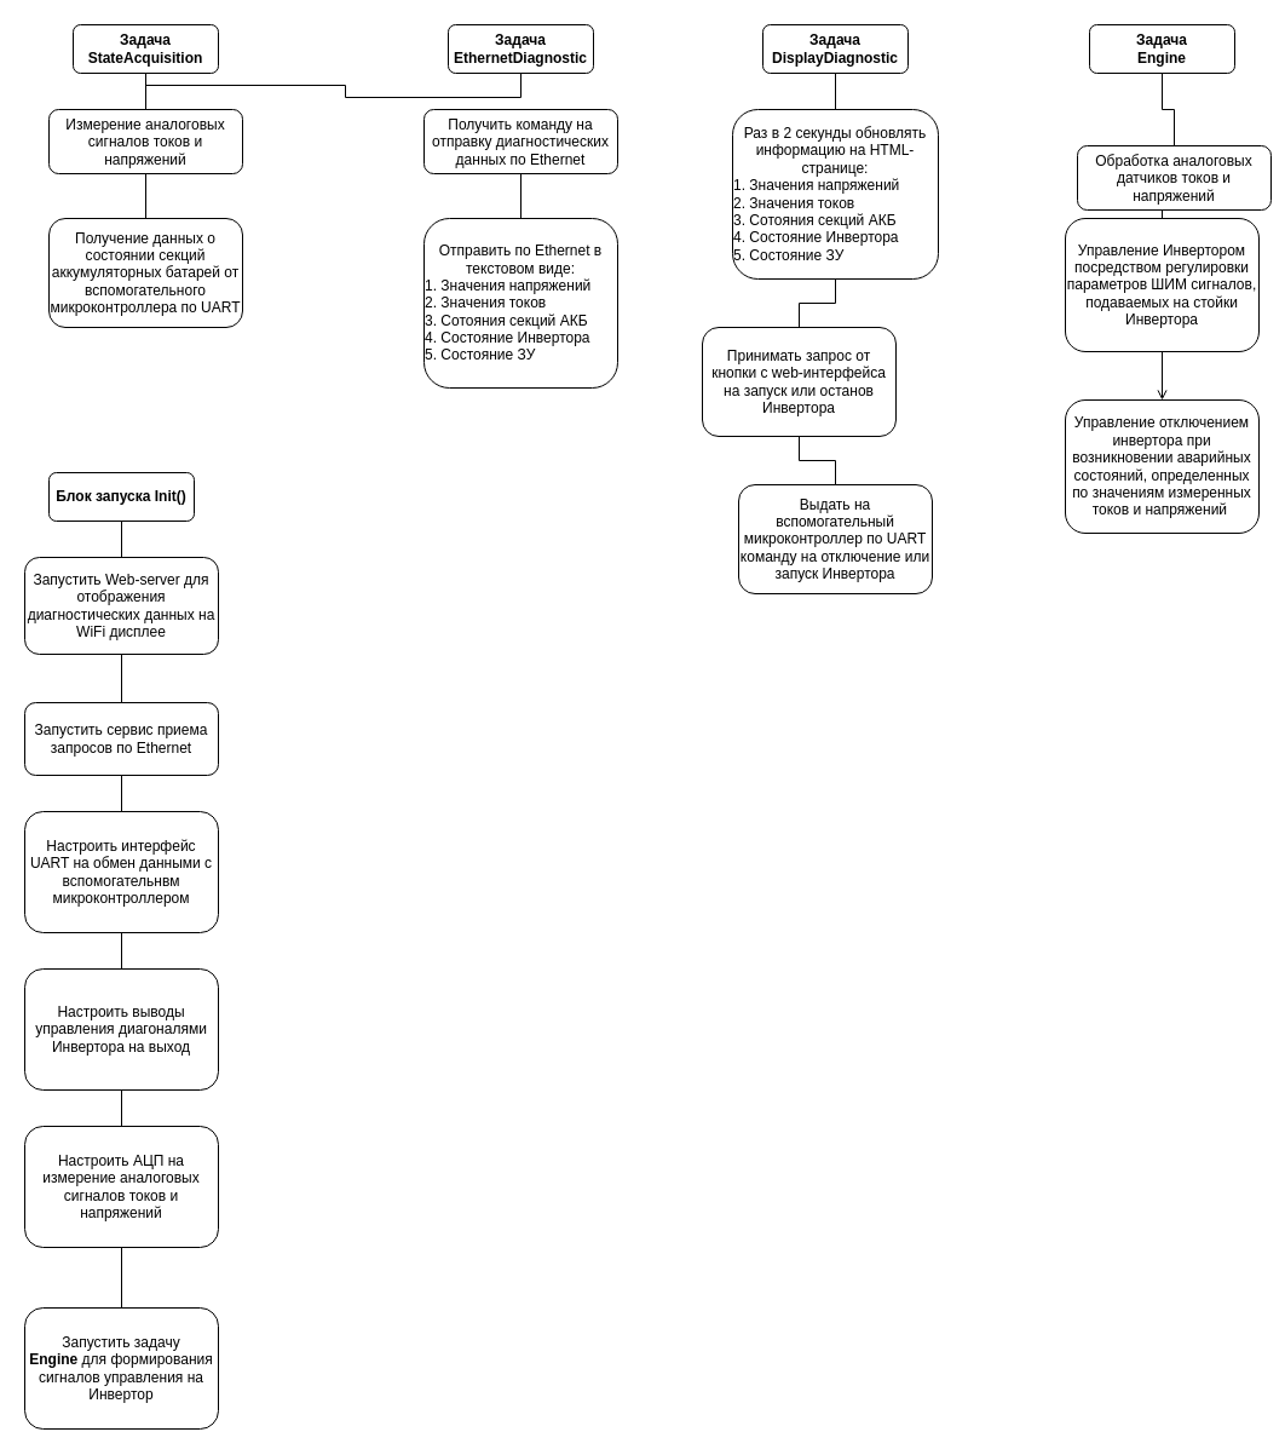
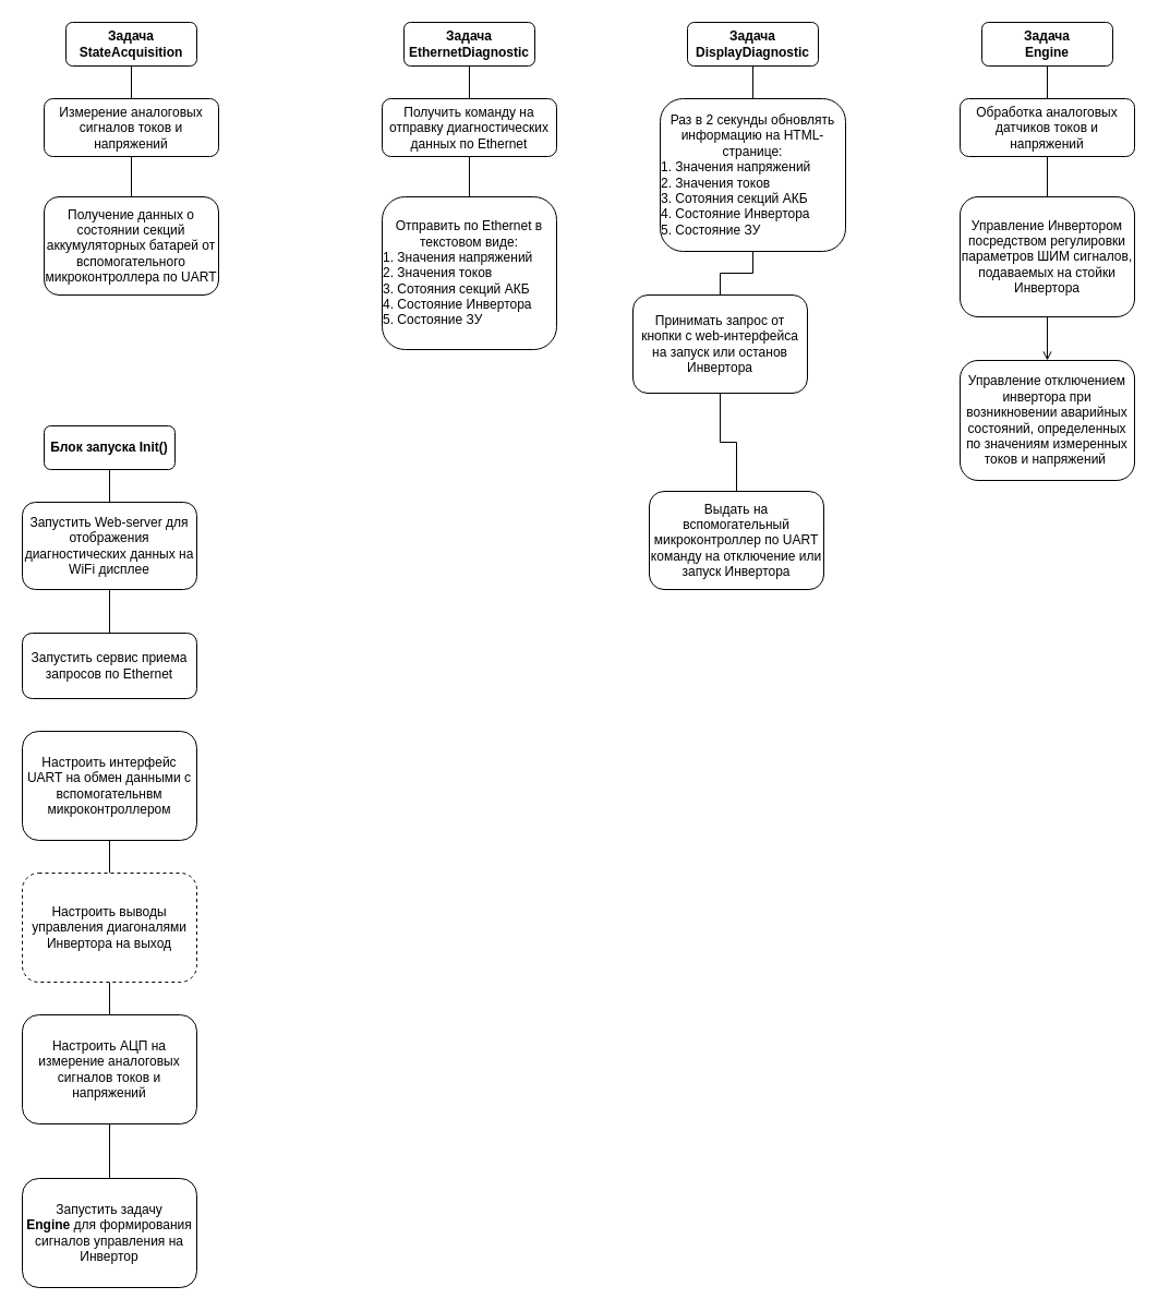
  <mxCell id="0" />
  <mxCell id="1" parent="0" />
  <mxCell id="2" value="Измерение аналоговых сигналов токов и напряжений&lt;br&gt;" style="rounded=1;whiteSpace=wrap;html=1;fontSize=12;glass=0;strokeWidth=1;shadow=0;" vertex="1" parent="1"><mxGeometry x="40" y="90" width="160" height="53" as="geometry" /></mxCell>
  <mxCell id="3" value="Получение данных о состоянии секций аккумуляторных батарей от вспомогательного микроконтроллера по UART" style="rounded=1;whiteSpace=wrap;html=1;fontSize=12;glass=0;strokeWidth=1;shadow=0;" vertex="1" parent="1"><mxGeometry x="40" y="180" width="160" height="90" as="geometry" /></mxCell>
  <mxCell id="4" value="Задача StateAcquisition" style="rounded=1;whiteSpace=wrap;html=1;fontSize=12;glass=0;strokeWidth=1;shadow=0;fontStyle=1" vertex="1" parent="1"><mxGeometry x="60" y="20" width="120" height="40" as="geometry" /></mxCell>
  <mxCell id="5" value="" style="rounded=0;html=1;jettySize=auto;orthogonalLoop=1;fontSize=11;endArrow=none;endFill=0;endSize=8;strokeWidth=1;shadow=0;labelBackgroundColor=none;edgeStyle=orthogonalEdgeStyle;exitX=0.5;exitY=1;exitDx=0;exitDy=0;" edge="1" parent="1" source="4" target="2"><mxGeometry x="0.333" y="20" relative="1" as="geometry"><mxPoint as="offset" /></mxGeometry></mxCell>
  <mxCell id="6" value="" style="rounded=0;html=1;jettySize=auto;orthogonalLoop=1;fontSize=11;endArrow=none;endFill=0;endSize=8;strokeWidth=1;shadow=0;labelBackgroundColor=none;edgeStyle=orthogonalEdgeStyle;entryX=0.5;entryY=0;entryDx=0;entryDy=0;exitX=0.5;exitY=1;exitDx=0;exitDy=0;" edge="1" parent="1" source="2" target="3"><mxGeometry x="0.333" y="20" relative="1" as="geometry"><mxPoint as="offset" /><mxPoint x="120" y="150" as="sourcePoint" /></mxGeometry></mxCell>
  <mxCell id="7" value="Получить команду на отправку диагностических данных по Ethernet" style="rounded=1;whiteSpace=wrap;html=1;fontSize=12;glass=0;strokeWidth=1;shadow=0;" vertex="1" parent="1"><mxGeometry x="350" y="90" width="160" height="53" as="geometry" /></mxCell>
  <mxCell id="8" value="Отправить по Ethernet в текстовом виде:&lt;br&gt;&lt;div style=&quot;text-align: left&quot;&gt;&lt;span&gt;1. Значения напряжений&lt;/span&gt;&lt;/div&gt;&lt;div style=&quot;text-align: left&quot;&gt;&lt;span&gt;2. Значения токов&lt;/span&gt;&lt;/div&gt;&lt;div style=&quot;text-align: left&quot;&gt;&lt;span&gt;3.&amp;nbsp;Сотояния секций АКБ&lt;/span&gt;&lt;/div&gt;&lt;div style=&quot;text-align: left&quot;&gt;&lt;span&gt;4. Состояние Инвертора&lt;/span&gt;&lt;/div&gt;&lt;div style=&quot;text-align: left&quot;&gt;&lt;span&gt;5. Состояние ЗУ&lt;/span&gt;&lt;/div&gt;" style="rounded=1;whiteSpace=wrap;html=1;fontSize=12;glass=0;strokeWidth=1;shadow=0;" vertex="1" parent="1"><mxGeometry x="350" y="180" width="160" height="140" as="geometry" /></mxCell>
  <mxCell id="9" value="Задача EthernetDiagnostic" style="rounded=1;whiteSpace=wrap;html=1;fontSize=12;glass=0;strokeWidth=1;shadow=0;fontStyle=1" vertex="1" parent="1"><mxGeometry x="370" y="20" width="120" height="40" as="geometry" /></mxCell>
- <mxCell id="10" value="" style="rounded=0;html=1;jettySize=auto;orthogonalLoop=1;fontSize=11;endArrow=none;endFill=0;endSize=8;strokeWidth=1;shadow=0;labelBackgroundColor=none;edgeStyle=orthogonalEdgeStyle;exitX=0.5;exitY=1;exitDx=0;exitDy=0;" edge="1" parent="1" source="9" target="2"><mxGeometry x="0.333" y="20" relative="1" as="geometry"><mxPoint as="offset" /></mxGeometry></mxCell>
+ <mxCell id="10" value="" style="rounded=0;html=1;jettySize=auto;orthogonalLoop=1;fontSize=11;endArrow=none;endFill=0;endSize=8;strokeWidth=1;shadow=0;labelBackgroundColor=none;edgeStyle=orthogonalEdgeStyle;exitX=0.5;exitY=1;exitDx=0;exitDy=0;" edge="1" parent="1" source="9" target="7"><mxGeometry x="0.333" y="20" relative="1" as="geometry"><mxPoint as="offset" /></mxGeometry></mxCell>
  <mxCell id="11" value="" style="rounded=0;html=1;jettySize=auto;orthogonalLoop=1;fontSize=11;endArrow=none;endFill=0;endSize=8;strokeWidth=1;shadow=0;labelBackgroundColor=none;edgeStyle=orthogonalEdgeStyle;entryX=0.5;entryY=0;entryDx=0;entryDy=0;exitX=0.5;exitY=1;exitDx=0;exitDy=0;" edge="1" parent="1" source="7" target="8"><mxGeometry x="0.333" y="20" relative="1" as="geometry"><mxPoint as="offset" /><mxPoint x="430" y="150" as="sourcePoint" /></mxGeometry></mxCell>
  <mxCell id="12" value="Раз в 2 секунды обновлять информацию на HTML-странице:&lt;br&gt;&lt;div style=&quot;text-align: left&quot;&gt;&lt;span&gt;1. Значения напряжений&lt;/span&gt;&lt;/div&gt;&lt;div style=&quot;text-align: left&quot;&gt;&lt;span&gt;2. Значения токов&lt;/span&gt;&lt;/div&gt;&lt;div style=&quot;text-align: left&quot;&gt;&lt;span&gt;3.&amp;nbsp;Сотояния секций АКБ&lt;/span&gt;&lt;/div&gt;&lt;div style=&quot;text-align: left&quot;&gt;&lt;span&gt;4. Состояние Инвертора&lt;/span&gt;&lt;/div&gt;&lt;div style=&quot;text-align: left&quot;&gt;&lt;span&gt;5. Состояние ЗУ&amp;nbsp;&lt;/span&gt;&lt;/div&gt;" style="rounded=1;whiteSpace=wrap;html=1;fontSize=12;glass=0;strokeWidth=1;shadow=0;" vertex="1" parent="1"><mxGeometry x="605" y="90" width="170" height="140" as="geometry" /></mxCell>
  <mxCell id="13" value="Принимать запрос от кнопки с web-интерфейса на запуск или останов Инвертора" style="rounded=1;whiteSpace=wrap;html=1;fontSize=12;glass=0;strokeWidth=1;shadow=0;" vertex="1" parent="1"><mxGeometry x="580" y="270" width="160" height="90" as="geometry" /></mxCell>
  <mxCell id="14" value="Задача DisplayDiagnostic" style="rounded=1;whiteSpace=wrap;html=1;fontSize=12;glass=0;strokeWidth=1;shadow=0;fontStyle=1" vertex="1" parent="1"><mxGeometry x="630" y="20" width="120" height="40" as="geometry" /></mxCell>
  <mxCell id="15" value="" style="rounded=0;html=1;jettySize=auto;orthogonalLoop=1;fontSize=11;endArrow=none;endFill=0;endSize=8;strokeWidth=1;shadow=0;labelBackgroundColor=none;edgeStyle=orthogonalEdgeStyle;exitX=0.5;exitY=1;exitDx=0;exitDy=0;" edge="1" parent="1" source="14" target="12"><mxGeometry x="0.333" y="20" relative="1" as="geometry"><mxPoint as="offset" /></mxGeometry></mxCell>
  <mxCell id="16" value="" style="rounded=0;html=1;jettySize=auto;orthogonalLoop=1;fontSize=11;endArrow=none;endFill=0;endSize=8;strokeWidth=1;shadow=0;labelBackgroundColor=none;edgeStyle=orthogonalEdgeStyle;entryX=0.5;entryY=0;entryDx=0;entryDy=0;exitX=0.5;exitY=1;exitDx=0;exitDy=0;" edge="1" parent="1" source="12" target="13"><mxGeometry x="0.333" y="20" relative="1" as="geometry"><mxPoint as="offset" /><mxPoint x="690" y="150" as="sourcePoint" /></mxGeometry></mxCell>
  <mxCell id="17" value="Запустить Web-server для отображения диагностических данных на WiFi дисплее" style="rounded=1;whiteSpace=wrap;html=1;fontSize=12;glass=0;strokeWidth=1;shadow=0;" vertex="1" parent="1"><mxGeometry x="20" y="460" width="160" height="80" as="geometry" /></mxCell>
- <mxCell id="18" value="" style="edgeStyle=orthogonalEdgeStyle;rounded=0;orthogonalLoop=1;jettySize=auto;html=1;endArrow=none;endFill=0;" edge="1" parent="1" source="19" target="24"><mxGeometry relative="1" as="geometry" /></mxCell>
  <mxCell id="19" value="Запустить сервис приема запросов по Ethernet" style="rounded=1;whiteSpace=wrap;html=1;fontSize=12;glass=0;strokeWidth=1;shadow=0;" vertex="1" parent="1"><mxGeometry x="20" y="580" width="160" height="60" as="geometry" /></mxCell>
  <mxCell id="20" value="Блок запуска Init()" style="rounded=1;whiteSpace=wrap;html=1;fontSize=12;glass=0;strokeWidth=1;shadow=0;fontStyle=1" vertex="1" parent="1"><mxGeometry x="40" y="390" width="120" height="40" as="geometry" /></mxCell>
  <mxCell id="21" value="" style="rounded=0;html=1;jettySize=auto;orthogonalLoop=1;fontSize=11;endArrow=none;endFill=0;endSize=8;strokeWidth=1;shadow=0;labelBackgroundColor=none;edgeStyle=orthogonalEdgeStyle;exitX=0.5;exitY=1;exitDx=0;exitDy=0;" edge="1" parent="1" source="20" target="17"><mxGeometry x="0.333" y="20" relative="1" as="geometry"><mxPoint as="offset" /></mxGeometry></mxCell>
  <mxCell id="22" value="" style="rounded=0;html=1;jettySize=auto;orthogonalLoop=1;fontSize=11;endArrow=none;endFill=0;endSize=8;strokeWidth=1;shadow=0;labelBackgroundColor=none;edgeStyle=orthogonalEdgeStyle;entryX=0.5;entryY=0;entryDx=0;entryDy=0;exitX=0.5;exitY=1;exitDx=0;exitDy=0;" edge="1" parent="1" source="17" target="19"><mxGeometry x="0.333" y="20" relative="1" as="geometry"><mxPoint as="offset" /><mxPoint x="100" y="520" as="sourcePoint" /></mxGeometry></mxCell>
  <mxCell id="23" value="" style="edgeStyle=orthogonalEdgeStyle;rounded=0;orthogonalLoop=1;jettySize=auto;html=1;endArrow=none;endFill=0;" edge="1" parent="1" source="24" target="34"><mxGeometry relative="1" as="geometry" /></mxCell>
  <mxCell id="24" value="Настроить интерфейс UART на обмен данными с вспомогательнвм микроконтроллером" style="rounded=1;whiteSpace=wrap;html=1;fontSize=12;glass=0;strokeWidth=1;shadow=0;" vertex="1" parent="1"><mxGeometry x="20" y="670" width="160" height="100" as="geometry" /></mxCell>
- <mxCell id="25" value="Выдать на вспомогательный микроконтроллер по UART команду на отключение или запуск Инвертора" style="rounded=1;whiteSpace=wrap;html=1;fontSize=12;glass=0;strokeWidth=1;shadow=0;" vertex="1" parent="1"><mxGeometry x="610" y="400" width="160" height="90" as="geometry" /></mxCell>
+ <mxCell id="25" value="Выдать на вспомогательный микроконтроллер по UART команду на отключение или запуск Инвертора" style="rounded=1;whiteSpace=wrap;html=1;fontSize=12;glass=0;strokeWidth=1;shadow=0;" vertex="1" parent="1"><mxGeometry x="595" y="450" width="160" height="90" as="geometry" /></mxCell>
  <mxCell id="26" value="" style="rounded=0;html=1;jettySize=auto;orthogonalLoop=1;fontSize=11;endArrow=none;endFill=0;endSize=8;strokeWidth=1;shadow=0;labelBackgroundColor=none;edgeStyle=orthogonalEdgeStyle;entryX=0.5;entryY=0;entryDx=0;entryDy=0;exitX=0.5;exitY=1;exitDx=0;exitDy=0;" edge="1" parent="1" source="13" target="25"><mxGeometry x="0.333" y="20" relative="1" as="geometry"><mxPoint as="offset" /><mxPoint x="660" y="380" as="sourcePoint" /></mxGeometry></mxCell>
- <mxCell id="27" value="Обработка аналоговых датчиков токов и напряжений" style="rounded=1;whiteSpace=wrap;html=1;fontSize=12;glass=0;strokeWidth=1;shadow=0;" vertex="1" parent="1"><mxGeometry x="890" y="120" width="160" height="53" as="geometry" /></mxCell>
+ <mxCell id="27" value="Обработка аналоговых датчиков токов и напряжений" style="rounded=1;whiteSpace=wrap;html=1;fontSize=12;glass=0;strokeWidth=1;shadow=0;" vertex="1" parent="1"><mxGeometry x="880" y="90" width="160" height="53" as="geometry" /></mxCell>
  <mxCell id="28" value="" style="edgeStyle=orthogonalEdgeStyle;rounded=0;orthogonalLoop=1;jettySize=auto;html=1;endArrow=open;endFill=0;" edge="1" parent="1" source="29" target="38"><mxGeometry relative="1" as="geometry" /></mxCell>
  <mxCell id="29" value="Управление Инвертором посредством регулировки параметров ШИМ сигналов, подаваемых на стойки Инвертора" style="rounded=1;whiteSpace=wrap;html=1;fontSize=12;glass=0;strokeWidth=1;shadow=0;" vertex="1" parent="1"><mxGeometry x="880" y="180" width="160" height="110" as="geometry" /></mxCell>
  <mxCell id="30" value="Задача &lt;br&gt;Engine" style="rounded=1;whiteSpace=wrap;html=1;fontSize=12;glass=0;strokeWidth=1;shadow=0;fontStyle=1" vertex="1" parent="1"><mxGeometry x="900" y="20" width="120" height="40" as="geometry" /></mxCell>
  <mxCell id="31" value="" style="rounded=0;html=1;jettySize=auto;orthogonalLoop=1;fontSize=11;endArrow=none;endFill=0;endSize=8;strokeWidth=1;shadow=0;labelBackgroundColor=none;edgeStyle=orthogonalEdgeStyle;exitX=0.5;exitY=1;exitDx=0;exitDy=0;" edge="1" source="30" target="27" parent="1"><mxGeometry x="0.333" y="20" relative="1" as="geometry"><mxPoint as="offset" /></mxGeometry></mxCell>
  <mxCell id="32" value="" style="rounded=0;html=1;jettySize=auto;orthogonalLoop=1;fontSize=11;endArrow=none;endFill=0;endSize=8;strokeWidth=1;shadow=0;labelBackgroundColor=none;edgeStyle=orthogonalEdgeStyle;entryX=0.5;entryY=0;entryDx=0;entryDy=0;exitX=0.5;exitY=1;exitDx=0;exitDy=0;" edge="1" source="27" target="29" parent="1"><mxGeometry x="0.333" y="20" relative="1" as="geometry"><mxPoint as="offset" /><mxPoint x="960" y="150" as="sourcePoint" /></mxGeometry></mxCell>
  <mxCell id="33" value="" style="edgeStyle=orthogonalEdgeStyle;rounded=0;orthogonalLoop=1;jettySize=auto;html=1;endArrow=none;endFill=0;" edge="1" parent="1" source="34" target="36"><mxGeometry relative="1" as="geometry" /></mxCell>
- <mxCell id="34" value="Настроить выводы управления диагоналями Инвертора на выход" style="rounded=1;whiteSpace=wrap;html=1;fontSize=12;glass=0;strokeWidth=1;shadow=0;" vertex="1" parent="1"><mxGeometry x="20" y="800" width="160" height="100" as="geometry" /></mxCell>
+ <mxCell id="34" value="Настроить выводы управления диагоналями Инвертора на выход" style="rounded=1;whiteSpace=wrap;html=1;fontSize=12;glass=0;strokeWidth=1;shadow=0;dashed=1;" vertex="1" parent="1"><mxGeometry x="20" y="800" width="160" height="100" as="geometry" /></mxCell>
  <mxCell id="35" value="" style="edgeStyle=orthogonalEdgeStyle;rounded=0;orthogonalLoop=1;jettySize=auto;html=1;endArrow=none;endFill=0;" edge="1" parent="1" source="36" target="37"><mxGeometry relative="1" as="geometry" /></mxCell>
  <mxCell id="36" value="Настроить АЦП на измерение аналоговых сигналов токов и напряжений" style="rounded=1;whiteSpace=wrap;html=1;fontSize=12;glass=0;strokeWidth=1;shadow=0;" vertex="1" parent="1"><mxGeometry x="20" y="930" width="160" height="100" as="geometry" /></mxCell>
  <mxCell id="37" value="Запустить задачу &lt;b&gt;Engine&lt;/b&gt;&amp;nbsp;для формирования сигналов управления на Инвертор" style="rounded=1;whiteSpace=wrap;html=1;fontSize=12;glass=0;strokeWidth=1;shadow=0;" vertex="1" parent="1"><mxGeometry x="20" y="1080" width="160" height="100" as="geometry" /></mxCell>
  <mxCell id="38" value="Управление отключением инвертора при возникновении аварийных состояний, определенных по значениям измеренных токов и напряжений&amp;nbsp;" style="rounded=1;whiteSpace=wrap;html=1;fontSize=12;glass=0;strokeWidth=1;shadow=0;" vertex="1" parent="1"><mxGeometry x="880" y="330" width="160" height="110" as="geometry" /></mxCell>
